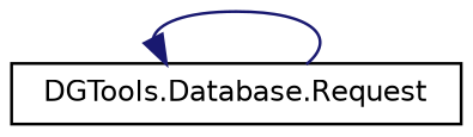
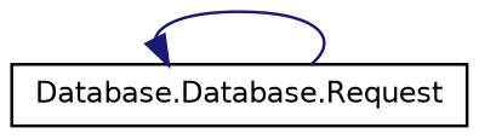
  digraph {
    rankdir=LR
-   n1 [color=black fillcolor=white fontname=Helvetica fontsize=10 height=0.2 label="DGTools.Database.Request" shape=record style=filled width=0.4]
+   n1 [color=black fillcolor=white fontname=Helvetica fontsize=10 height=0.2 label="Database.Database.Request" shape=record style=filled width=0.4]
    n1 -> n1 [color=midnightblue dir=back fontname=Helvetica fontsize=10 labelfontname=Helvetica labelfontsize=10 style=solid]
  }
